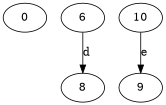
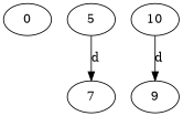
  strict digraph {
    0
-   5 [label=6]
-   7 [label=8]
+   5
+   7
    10
    9
    5 -> 7 [label=d]
-   10 -> 9 [label=e]
+   10 -> 9 [label=d]
  }
